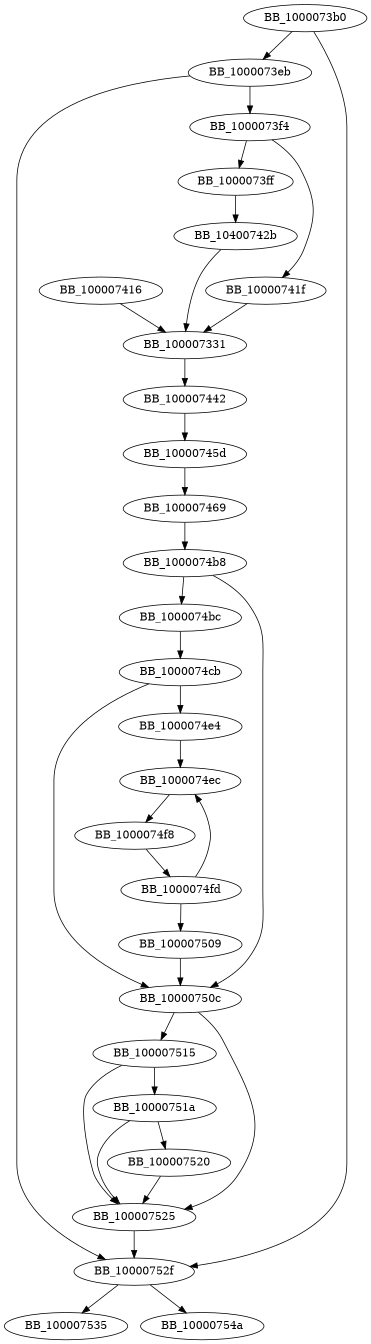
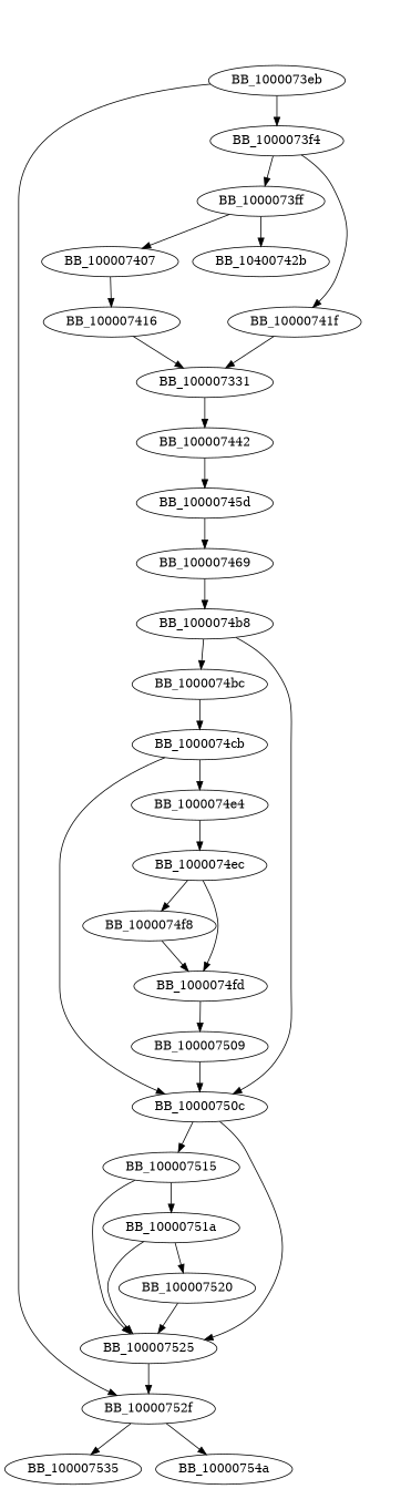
  digraph {
-   BB_1000073b0
    BB_1000073eb
    BB_10000752f
    BB_1000073f4
    BB_100007535
    BB_10000754a
    BB_1000073ff
    BB_10000741f
+   BB_100007407
    n10 [label=BB_10400742b]
    n11 [label=BB_100007331]
    BB_100007416
    BB_100007442
    BB_10000745d
    BB_100007469
    BB_1000074b8
    BB_1000074bc
    BB_10000750c
    BB_1000074cb
    BB_100007515
    BB_100007525
    BB_1000074e4
    BB_10000751a
    BB_1000074ec
    BB_1000074f8
    BB_1000074fd
    BB_100007509
    BB_100007520
-   BB_1000073b0 -> BB_1000073eb
-   BB_1000073b0 -> BB_10000752f
    BB_1000073eb -> BB_10000752f
    BB_1000073eb -> BB_1000073f4
    BB_10000752f -> BB_100007535
    BB_10000752f -> BB_10000754a
    BB_1000073f4 -> BB_1000073ff
    BB_1000073f4 -> BB_10000741f
+   BB_1000073ff -> BB_100007407
    BB_1000073ff -> n10
    BB_10000741f -> n11
-   n10 -> n11
+   BB_100007407 -> BB_100007416
    n11 -> BB_100007442
    BB_100007416 -> n11
    BB_100007442 -> BB_10000745d
    BB_10000745d -> BB_100007469
    BB_100007469 -> BB_1000074b8
    BB_1000074b8 -> BB_1000074bc
    BB_1000074b8 -> BB_10000750c
    BB_1000074bc -> BB_1000074cb
    BB_10000750c -> BB_100007515
    BB_10000750c -> BB_100007525
    BB_1000074cb -> BB_10000750c
    BB_1000074cb -> BB_1000074e4
    BB_100007515 -> BB_100007525
    BB_100007515 -> BB_10000751a
    BB_100007525 -> BB_10000752f
    BB_1000074e4 -> BB_1000074ec
    BB_10000751a -> BB_100007525
    BB_10000751a -> BB_100007520
    BB_1000074ec -> BB_1000074f8
-   BB_1000074fd -> BB_1000074ec
+   BB_1000074ec -> BB_1000074fd
    BB_1000074f8 -> BB_1000074fd
    BB_1000074fd -> BB_100007509
    BB_100007509 -> BB_10000750c
    BB_100007520 -> BB_100007525
  }
